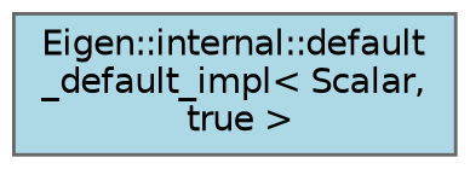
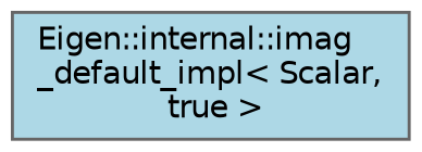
  digraph {
    rankdir=LR
-   n1 [color=grey40 fillcolor=lightblue fontname=Helvetica fontsize=10 height=0.2 label="Eigen::internal::default\l_default_impl\< Scalar,\l true \>" shape=box style=filled width=0.4]
+   n1 [color=grey40 fillcolor=lightblue fontname=Helvetica fontsize=10 height=0.2 label="Eigen::internal::imag\l_default_impl\< Scalar,\l true \>" shape=box style=filled width=0.4]
  }
